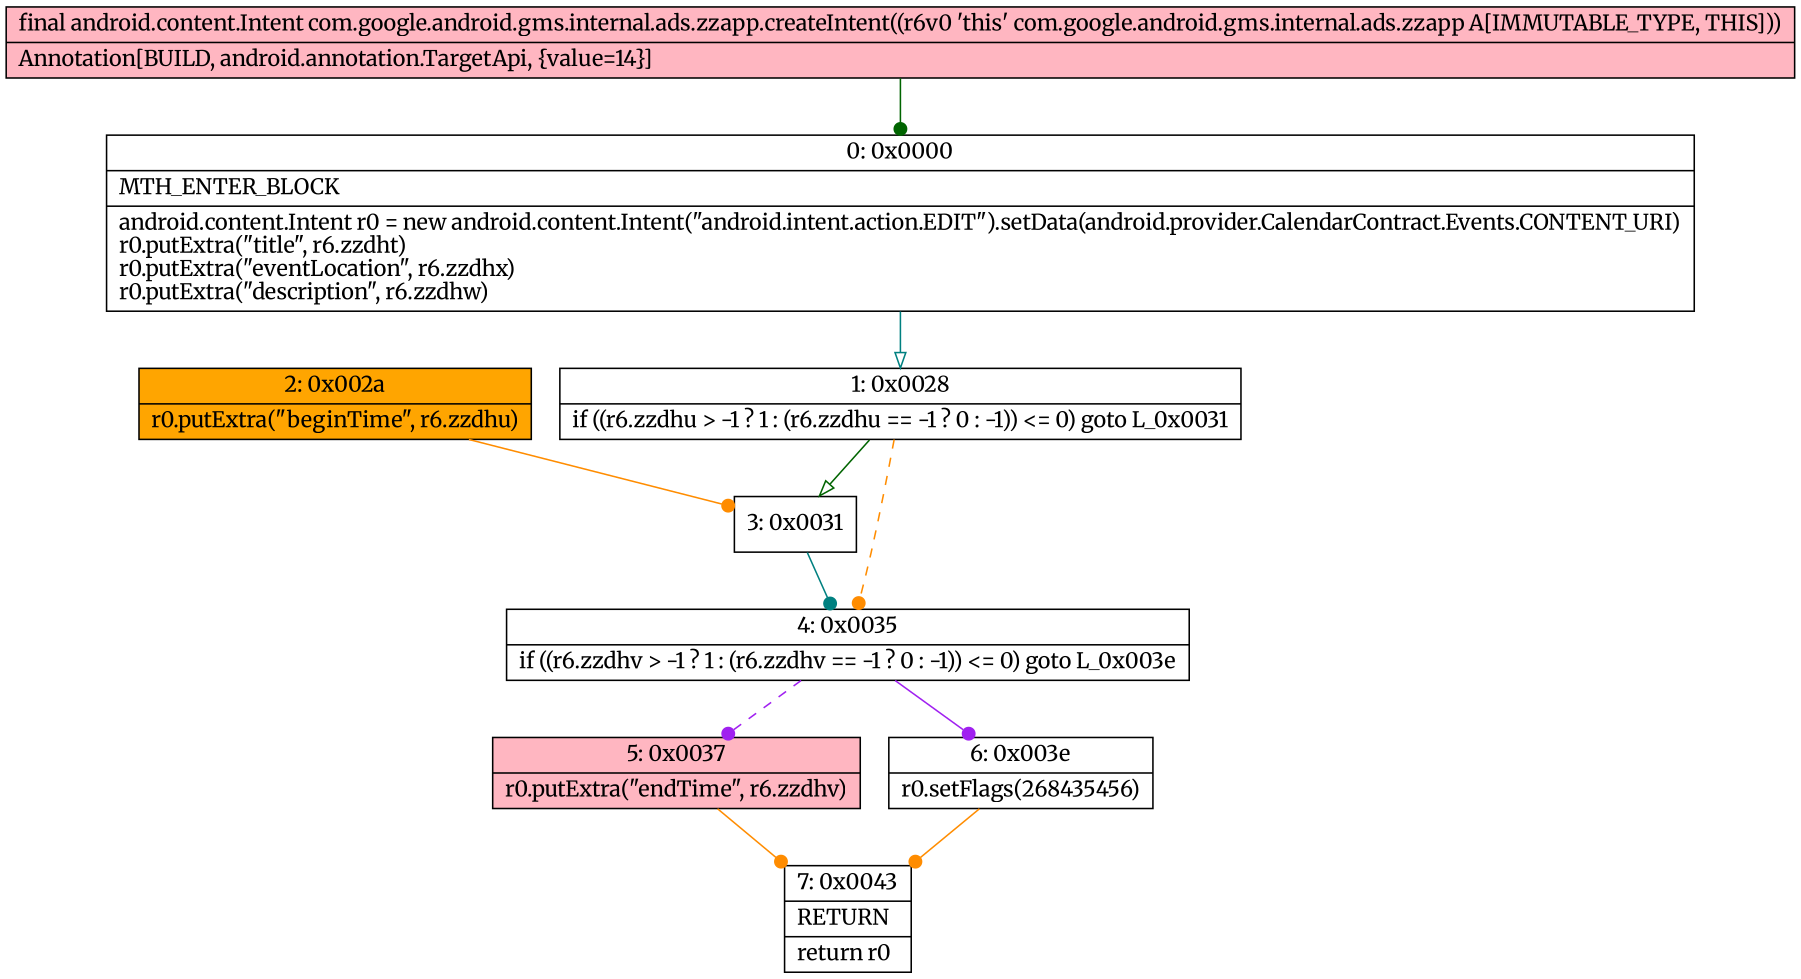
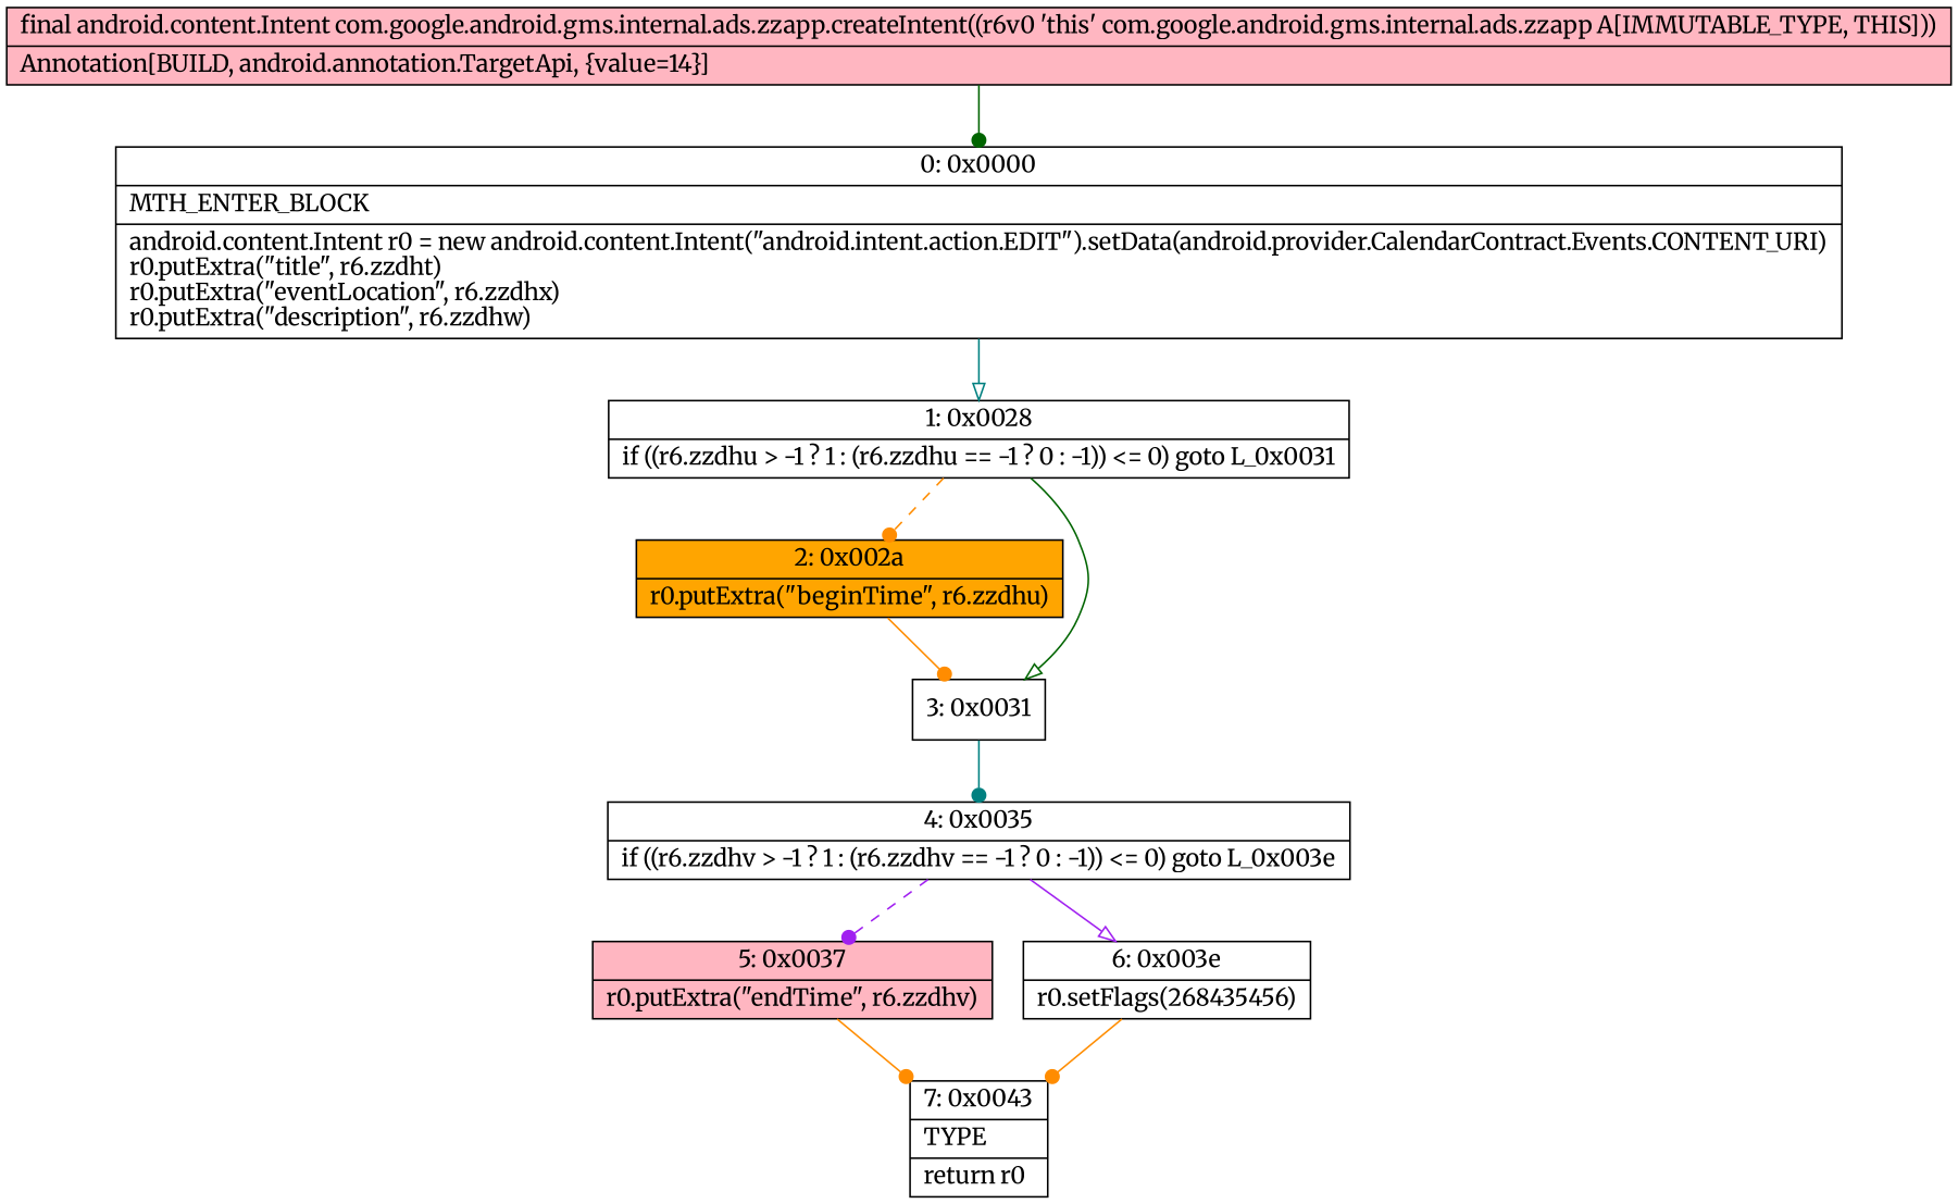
  digraph {
    fontname=Merriweather
    node [fillcolor=white fontname=Merriweather shape=record style=filled]
    edge [arrowhead=dot color=darkorange fontname=Merriweather]
    n1 [label="{0\:\ 0x0000|MTH_ENTER_BLOCK\l|android.content.Intent r0 = new android.content.Intent(\"android.intent.action.EDIT\").setData(android.provider.CalendarContract.Events.CONTENT_URI)\lr0.putExtra(\"title\", r6.zzdht)\lr0.putExtra(\"eventLocation\", r6.zzdhx)\lr0.putExtra(\"description\", r6.zzdhw)\l}"]
    n2 [label="{1\:\ 0x0028|if ((r6.zzdhu \> \-1 ? 1 : (r6.zzdhu == \-1 ? 0 : \-1)) \<= 0) goto L_0x0031\l}"]
    n3 [fillcolor=orange label="{2\:\ 0x002a|r0.putExtra(\"beginTime\", r6.zzdhu)\l}"]
    n4 [label="{3\:\ 0x0031}"]
    n5 [label="{4\:\ 0x0035|if ((r6.zzdhv \> \-1 ? 1 : (r6.zzdhv == \-1 ? 0 : \-1)) \<= 0) goto L_0x003e\l}"]
    n6 [fillcolor=lightpink label="{5\:\ 0x0037|r0.putExtra(\"endTime\", r6.zzdhv)\l}"]
    n7 [label="{6\:\ 0x003e|r0.setFlags(268435456)\l}"]
-   n8 [label="{7\:\ 0x0043|RETURN\l|return r0\l}"]
+   n8 [label="{7\:\ 0x0043|TYPE\l|return r0\l}"]
    n9 [fillcolor=lightpink label="{final android.content.Intent com.google.android.gms.internal.ads.zzapp.createIntent((r6v0 'this' com.google.android.gms.internal.ads.zzapp A[IMMUTABLE_TYPE, THIS]))  | Annotation[BUILD, android.annotation.TargetApi, \{value=14\}]\l}"]
    n1 -> n2 [arrowhead=onormal color=teal]
-   n2 -> n5 [style=dashed]
+   n2 -> n3 [style=dashed]
    n2 -> n4 [arrowhead=onormal color=darkgreen]
    n3 -> n4
    n4 -> n5 [color=teal]
    n5 -> n6 [color=purple style=dashed]
-   n5 -> n7 [color=purple]
+   n5 -> n7 [arrowhead=onormal color=purple]
    n6 -> n8
    n7 -> n8
    n9 -> n1 [color=darkgreen]
  }
